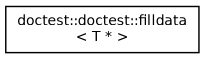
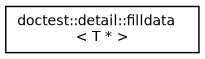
  digraph {
    rankdir=LR
-   n1 [color=black fillcolor=white fontname=Helvetica fontsize=10 height=0.2 label="doctest::doctest::filldata\l\< T * \>" shape=record style=filled width=0.4]
+   n1 [color=black fillcolor=white fontname=Helvetica fontsize=10 height=0.2 label="doctest::detail::filldata\l\< T * \>" shape=record style=filled width=0.4]
  }
